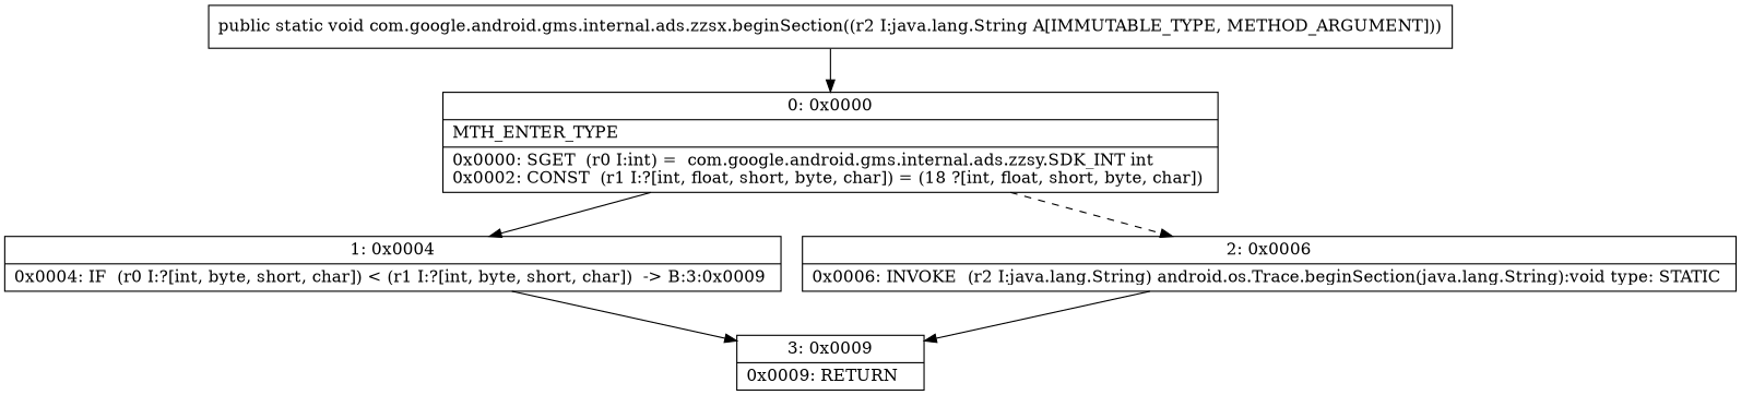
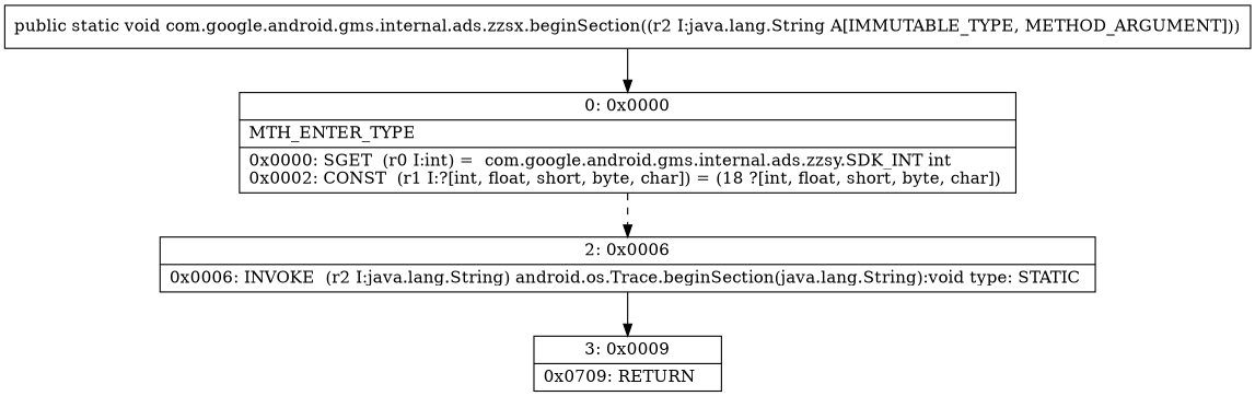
  digraph {
    node [shape=record]
    n1 [label="{0\:\ 0x0000|MTH_ENTER_TYPE\l|0x0000: SGET  (r0 I:int) =  com.google.android.gms.internal.ads.zzsy.SDK_INT int \l0x0002: CONST  (r1 I:?[int, float, short, byte, char]) = (18 ?[int, float, short, byte, char]) \l}"]
-   n2 [label="{1\:\ 0x0004|0x0004: IF  (r0 I:?[int, byte, short, char]) \< (r1 I:?[int, byte, short, char])  \-\> B:3:0x0009 \l}"]
    n3 [label="{2\:\ 0x0006|0x0006: INVOKE  (r2 I:java.lang.String) android.os.Trace.beginSection(java.lang.String):void type: STATIC \l}"]
-   n4 [label="{3\:\ 0x0009|0x0009: RETURN   \l}"]
+   n4 [label="{3\:\ 0x0009|0x0709: RETURN   \l}"]
    n5 [label="{public static void com.google.android.gms.internal.ads.zzsx.beginSection((r2 I:java.lang.String A[IMMUTABLE_TYPE, METHOD_ARGUMENT])) }"]
-   n1 -> n2
    n1 -> n3 [style=dashed]
-   n2 -> n4
    n3 -> n4
    n5 -> n1
  }
